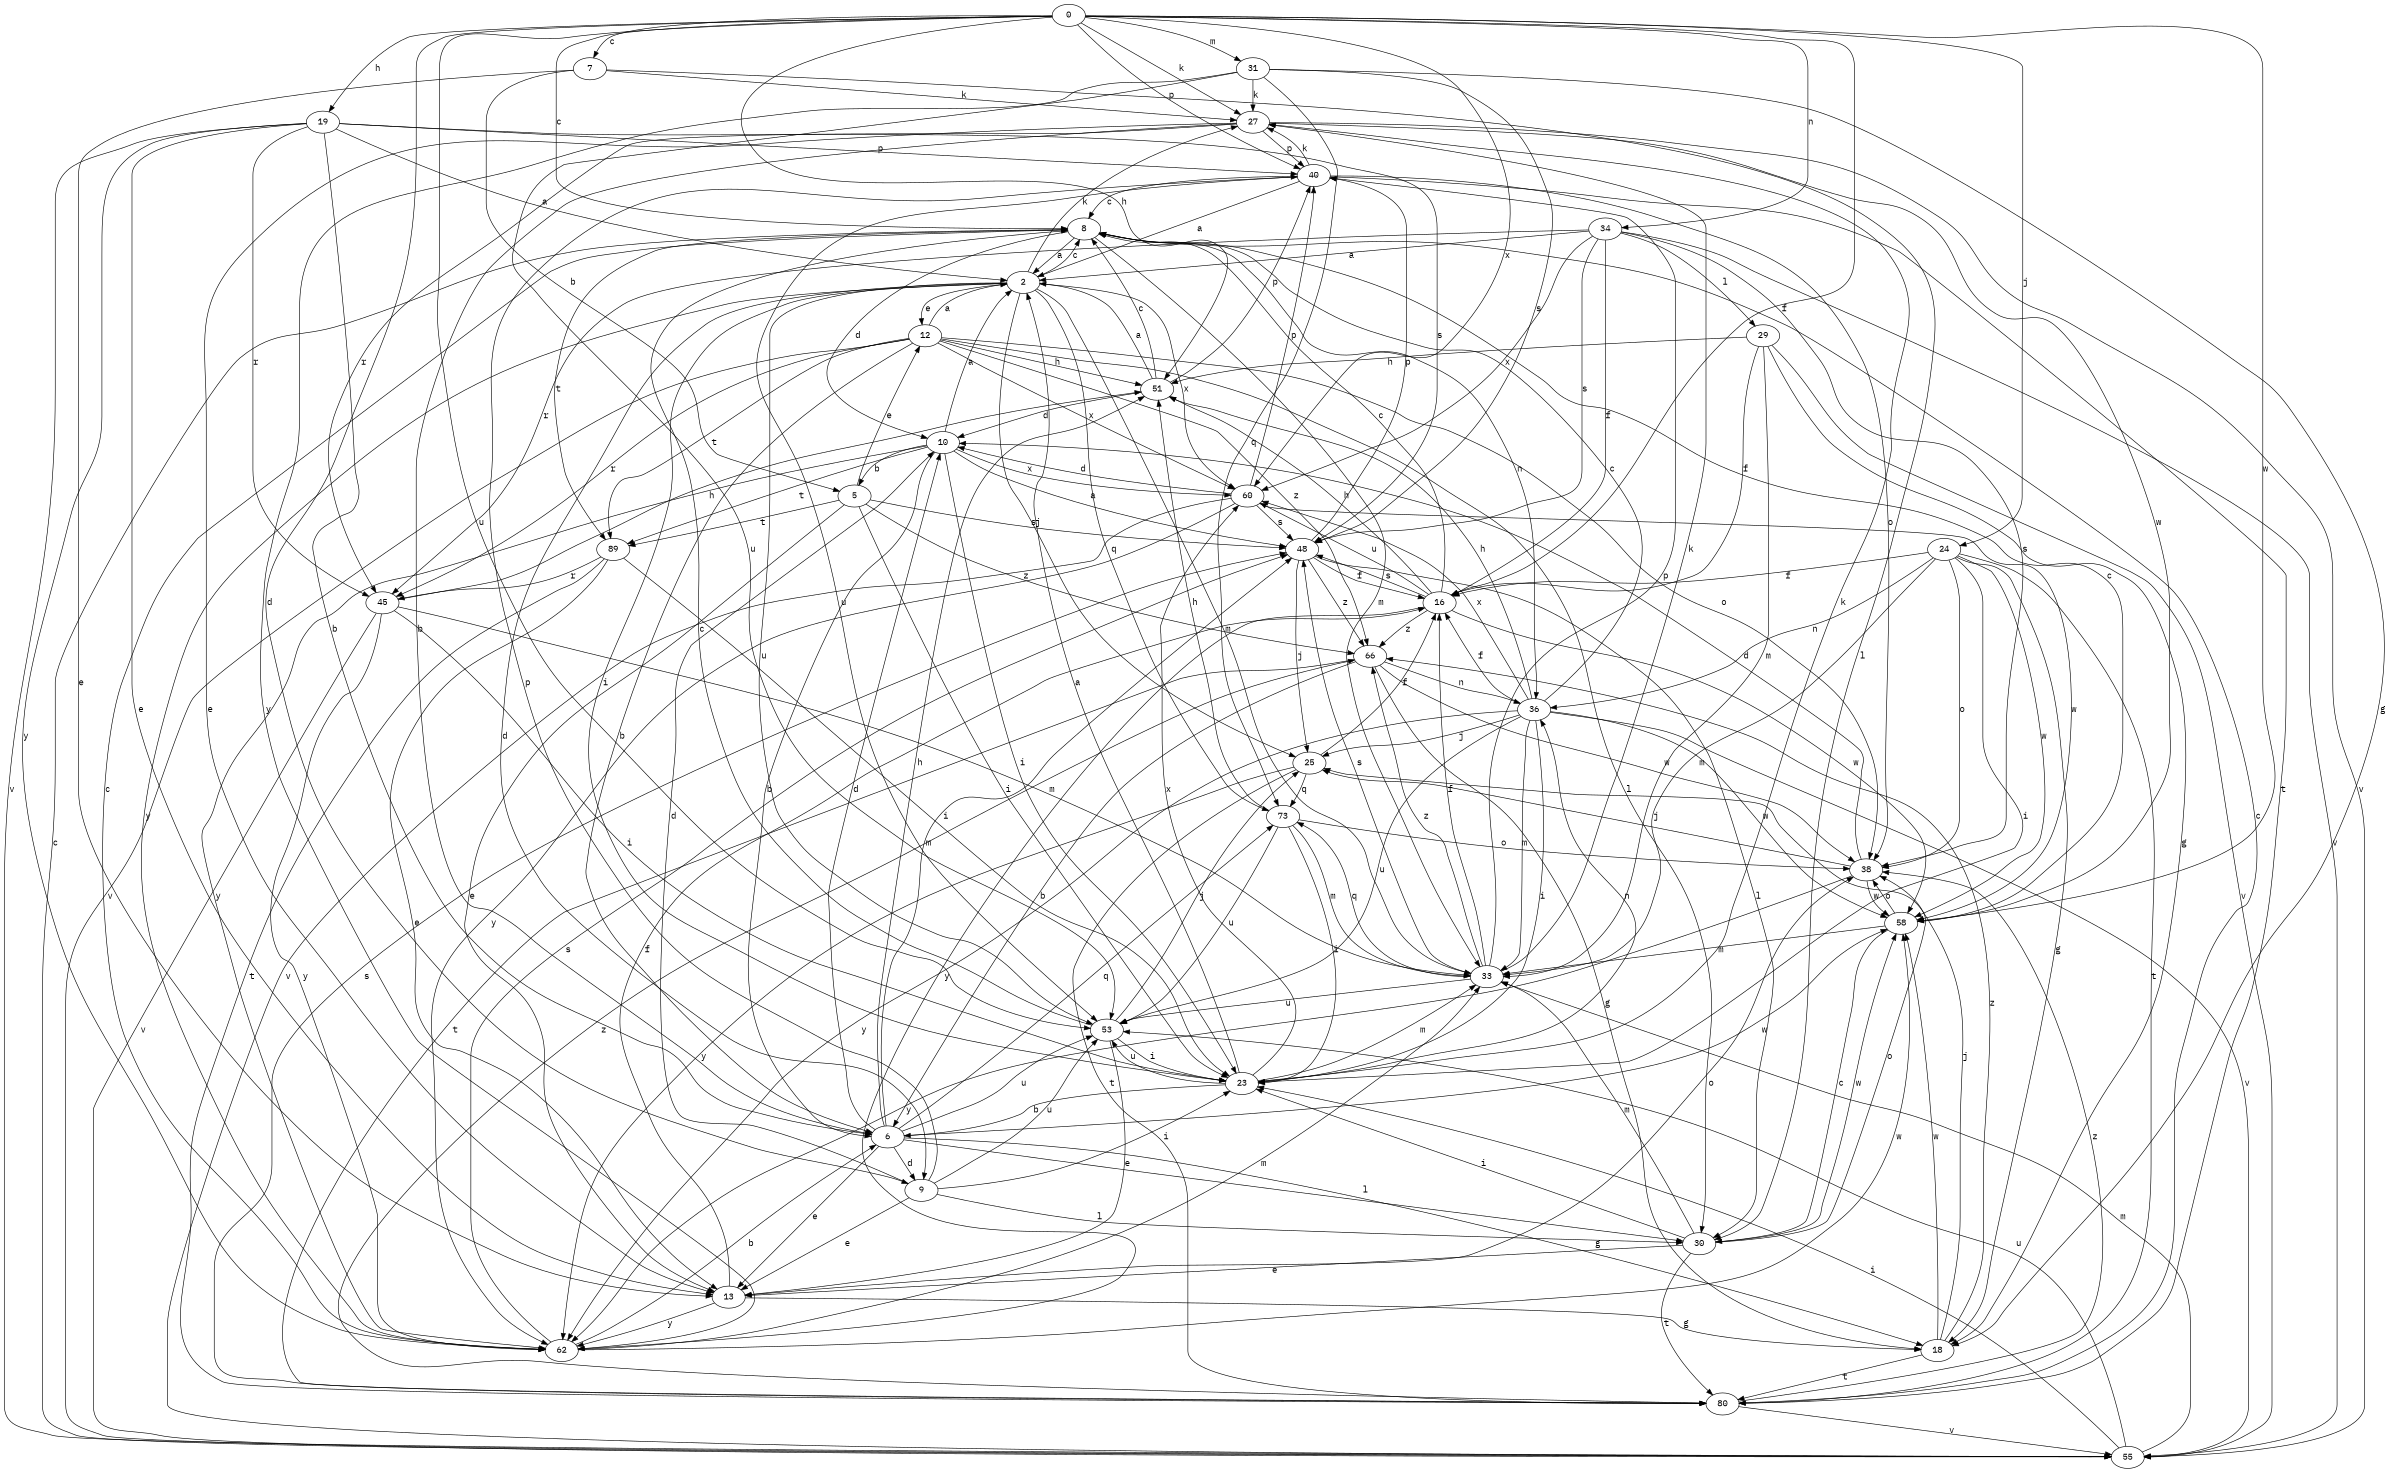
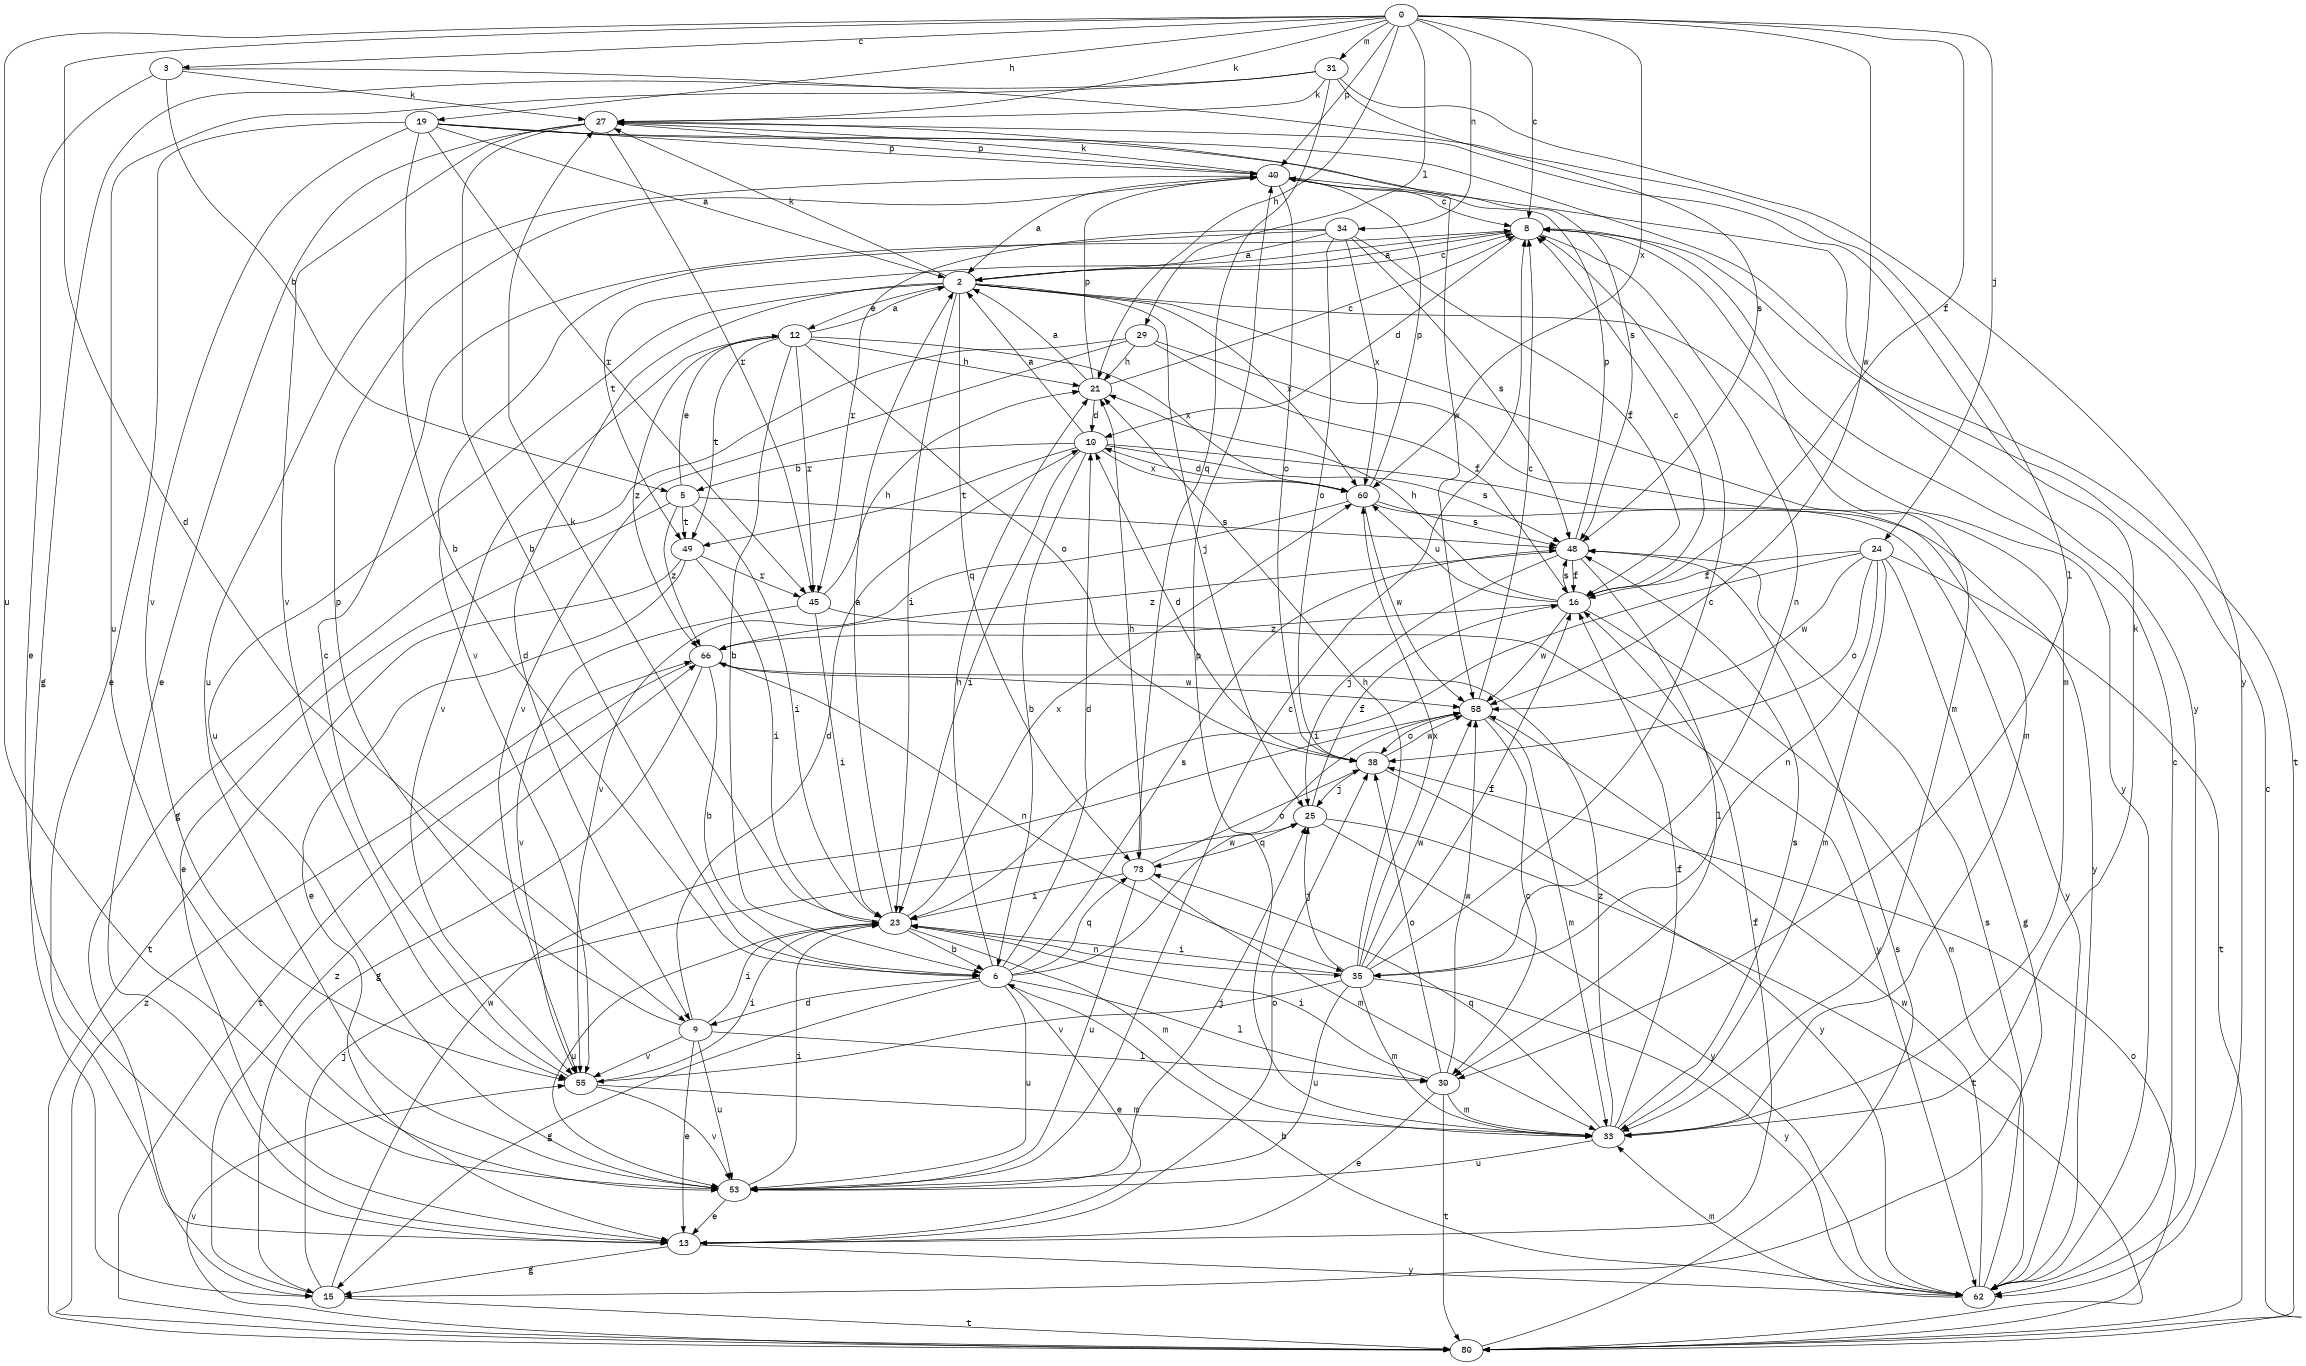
  strict digraph {
    fontname="IBM Plex Mono"
    node [fontname="IBM Plex Mono"]
    edge [fontname="IBM Plex Mono"]
    0
-   7
+   7 [label=3]
    8
    9
    16
    19
-   21 [label=51]
+   21
    24
    27
    29
    31
    34
    40
    53
    58
    60
    5
    13
    30
    n20 [label=2]
    33
-   49 [label=89]
+   49
    10
-   35 [label=36]
+   35
    23
    55
    62
    48
    66
    6
    45
-   18
+   18 [label=15]
    38
    n34 [label=80]
    n35 [label=73]
    25
    12
    0 -> 7 [label=c]
    0 -> 8 [label=c]
    0 -> 9 [label=d]
    0 -> 16 [label=f]
    0 -> 19 [label=h]
    0 -> 21 [label=h]
    0 -> 24 [label=j]
    0 -> 27 [label=k]
-   34 -> 29 [label=l]
+   0 -> 29 [label=l]
    0 -> 31 [label=m]
    0 -> 34 [label=n]
    0 -> 40 [label=p]
    0 -> 53 [label=u]
    0 -> 58 [label=w]
    0 -> 60 [label=x]
    7 -> 27 [label=k]
    7 -> 5 [label=b]
    7 -> 13 [label=e]
    7 -> 30 [label=l]
    8 -> n20 [label=a]
    8 -> 33 [label=m]
    8 -> 49 [label=t]
    8 -> 10 [label=d]
    8 -> 35 [label=n]
    9 -> 40 [label=p]
    9 -> 53 [label=u]
    9 -> 13 [label=e]
    9 -> 30 [label=l]
    9 -> 10 [label=d]
    9 -> 23 [label=i]
+   9 -> 55 [label=v]
    16 -> 8 [label=c]
    16 -> 21 [label=h]
    16 -> 58 [label=w]
    16 -> 60 [label=u]
-   16 -> 62 [label=y]
+   16 -> 62 [label=m]
    16 -> 48 [label=s]
    16 -> 66 [label=z]
    19 -> 40 [label=p]
    19 -> 13 [label=e]
    19 -> n20 [label=a]
    19 -> 55 [label=v]
    19 -> 62 [label=y]
    19 -> 48 [label=s]
    19 -> 6 [label=b]
    19 -> 45 [label=r]
    21 -> 8 [label=c]
    21 -> 40 [label=p]
    21 -> n20 [label=a]
    21 -> 10 [label=d]
    24 -> 16 [label=f]
    24 -> 58 [label=w]
    24 -> 33 [label=m]
    24 -> 35 [label=n]
    24 -> 23 [label=i]
    24 -> 18 [label=g]
    24 -> 38 [label=o]
    24 -> n34 [label=t]
    27 -> 40 [label=p]
    27 -> 58 [label=w]
    27 -> 13 [label=e]
    27 -> 55 [label=v]
    27 -> 6 [label=b]
    27 -> 45 [label=r]
    29 -> 16 [label=f]
    29 -> 21 [label=h]
    29 -> 33 [label=m]
    29 -> 55 [label=v]
    29 -> 18 [label=g]
    31 -> 27 [label=k]
    31 -> 53 [label=u]
    31 -> 62 [label=y]
    31 -> 48 [label=s]
    31 -> 18 [label=g]
    31 -> n35 [label=q]
    34 -> 16 [label=f]
    34 -> 60 [label=x]
    34 -> n20 [label=a]
    34 -> 55 [label=v]
    34 -> 48 [label=s]
    34 -> 45 [label=r]
-   34 -> 38 [label=s]
+   34 -> 38 [label=o]
    40 -> 8 [label=c]
    40 -> 27 [label=k]
    40 -> 53 [label=u]
    40 -> n20 [label=a]
    40 -> 38 [label=o]
    40 -> n34 [label=t]
    53 -> 8 [label=c]
    53 -> 13 [label=e]
    53 -> 23 [label=i]
    53 -> 25 [label=j]
    58 -> 8 [label=c]
    58 -> 30 [label=c]
    58 -> 33 [label=m]
    58 -> 38 [label=o]
    60 -> 40 [label=p]
    60 -> 58 [label=w]
    60 -> 10 [label=d]
    60 -> 55 [label=v]
    60 -> 62 [label=y]
    60 -> 48 [label=s]
    5 -> 13 [label=e]
    5 -> 49 [label=t]
    5 -> 23 [label=i]
    5 -> 48 [label=s]
    5 -> 66 [label=z]
    5 -> 12 [label=e]
    13 -> 16 [label=f]
    13 -> 62 [label=y]
    13 -> 18 [label=g]
    13 -> 38 [label=o]
    30 -> 58 [label=w]
    30 -> 13 [label=e]
    30 -> 33 [label=m]
    30 -> 23 [label=i]
    30 -> 38 [label=o]
    30 -> n34 [label=t]
    n20 -> 8 [label=c]
    n20 -> 9 [label=d]
    n20 -> 27 [label=k]
    n20 -> 53 [label=u]
    n20 -> 60 [label=x]
    n20 -> 33 [label=m]
    n20 -> 23 [label=i]
    n20 -> 62 [label=y]
    n20 -> n35 [label=q]
    n20 -> 25 [label=j]
    n20 -> 12 [label=e]
    33 -> 16 [label=f]
    33 -> 27 [label=k]
    33 -> 40 [label=p]
    33 -> 53 [label=u]
    33 -> 48 [label=s]
    33 -> 66 [label=z]
    33 -> n35 [label=q]
    49 -> 13 [label=e]
    49 -> 23 [label=i]
    49 -> 45 [label=r]
    49 -> n34 [label=t]
    10 -> 60 [label=x]
    10 -> 5 [label=b]
    10 -> n20 [label=a]
    10 -> 49 [label=t]
    10 -> 23 [label=i]
    10 -> 62 [label=y]
-   10 -> 48 [label=a]
+   10 -> 48 [label=s]
    10 -> 6 [label=b]
    35 -> 8 [label=c]
    35 -> 16 [label=f]
    35 -> 21 [label=h]
    35 -> 53 [label=u]
    35 -> 58 [label=w]
    35 -> 60 [label=x]
    35 -> 33 [label=m]
    35 -> 23 [label=i]
    35 -> 55 [label=v]
    35 -> 62 [label=y]
    35 -> 25 [label=j]
    23 -> 27 [label=k]
    23 -> 53 [label=u]
    23 -> 60 [label=x]
    23 -> n20 [label=a]
    23 -> 33 [label=m]
    23 -> 35 [label=n]
    23 -> 6 [label=b]
    55 -> 8 [label=c]
-   55 -> 53 [label=u]
+   55 -> 53 [label=v]
    55 -> 33 [label=m]
    55 -> 23 [label=i]
-   8 -> 62 [label=c]
+   62 -> 8 [label=c]
    62 -> 58 [label=w]
    62 -> 33 [label=m]
    62 -> 48 [label=s]
    62 -> 6 [label=b]
    48 -> 16 [label=f]
    48 -> 40 [label=p]
    48 -> 30 [label=l]
    48 -> 66 [label=z]
    48 -> 25 [label=j]
-   66 -> 38 [label=w]
+   66 -> 58 [label=w]
    66 -> 35 [label=n]
    66 -> 6 [label=b]
    66 -> 18 [label=g]
    66 -> n34 [label=t]
    6 -> 9 [label=d]
    6 -> 21 [label=h]
    6 -> 53 [label=u]
    6 -> 58 [label=w]
    6 -> 13 [label=e]
    6 -> 30 [label=l]
    6 -> 10 [label=d]
-   6 -> 48 [label=m]
+   6 -> 48 [label=s]
    6 -> 18 [label=g]
    6 -> n35 [label=q]
    45 -> 21 [label=h]
-   45 -> 33 [label=m]
    45 -> 23 [label=i]
    45 -> 55 [label=v]
    45 -> 62 [label=y]
    18 -> 58 [label=w]
    18 -> 66 [label=z]
    18 -> n34 [label=t]
    18 -> 25 [label=j]
    38 -> 58 [label=w]
    38 -> 10 [label=d]
    38 -> 62 [label=y]
    38 -> 25 [label=j]
    n34 -> 8 [label=c]
    n34 -> 55 [label=v]
    n34 -> 48 [label=s]
    n34 -> 66 [label=z]
-   n34 -> 38 [label=z]
+   n34 -> 38 [label=o]
    n35 -> 21 [label=h]
    n35 -> 53 [label=u]
    n35 -> 33 [label=m]
    n35 -> 23 [label=i]
    n35 -> 38 [label=o]
    25 -> 16 [label=f]
    25 -> 62 [label=y]
    25 -> n34 [label=t]
    25 -> n35 [label=q]
    12 -> 21 [label=h]
    12 -> 60 [label=x]
-   12 -> 30 [label=l]
    12 -> n20 [label=a]
    12 -> 49 [label=t]
    12 -> 55 [label=v]
    12 -> 66 [label=z]
    12 -> 6 [label=b]
    12 -> 45 [label=r]
    12 -> 38 [label=o]
  }
